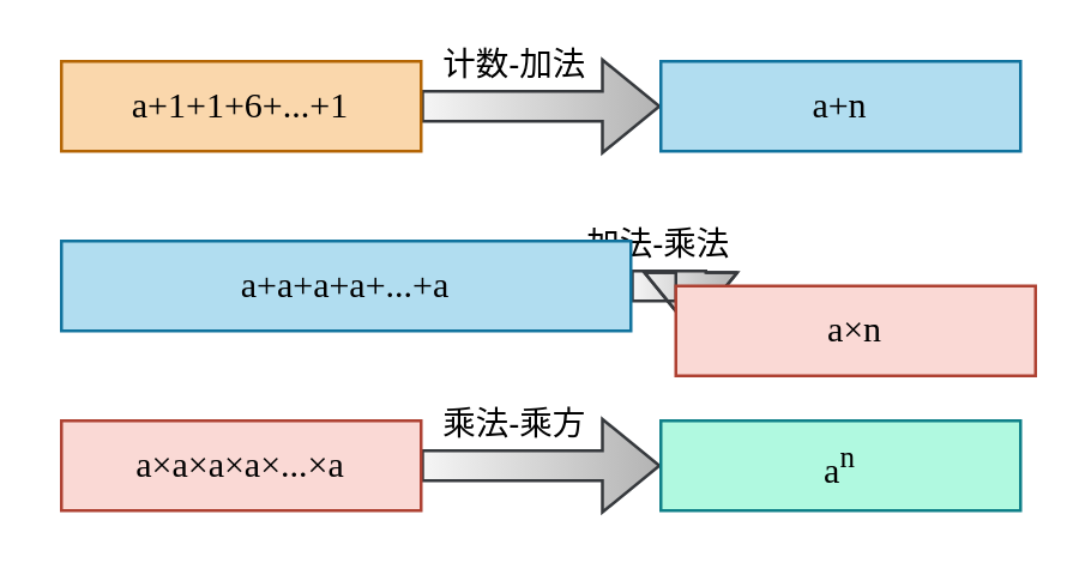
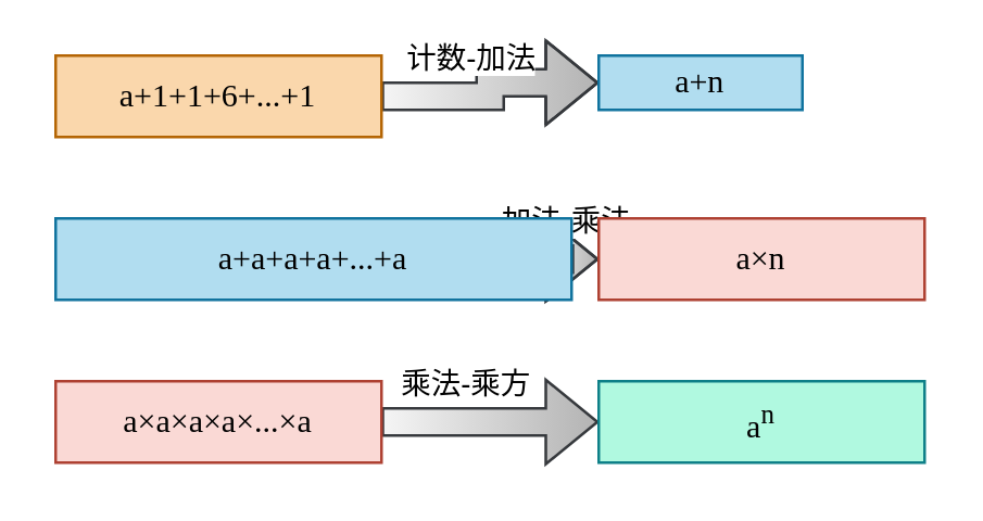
  <mxCell id="0" />
  <mxCell id="1" parent="0" />
  <mxCell id="2" value="" style="edgeStyle=orthogonalEdgeStyle;rounded=0;orthogonalLoop=1;jettySize=auto;html=1;shape=flexArrow;fillColor=#f5f5f5;gradientColor=#b3b3b3;strokeColor=#36393d;gradientDirection=east;" parent="1" source="4" target="5" edge="1"><mxGeometry relative="1" as="geometry" /></mxCell>
  <mxCell id="3" value="计数-加法" style="edgeLabel;html=1;align=center;verticalAlign=middle;resizable=0;points=[];" parent="2" vertex="1" connectable="0"><mxGeometry x="-0.074" relative="1" as="geometry"><mxPoint x="-7" y="-15" as="offset" /></mxGeometry></mxCell>
  <mxCell id="4" value="a+1+1+6+...+1" style="text;html=1;strokeColor=#b46504;fillColor=#fad7ac;align=center;verticalAlign=middle;whiteSpace=wrap;rounded=0;fontFamily=Comic Sans MS;" parent="1" vertex="1"><mxGeometry x="20" y="20" width="120" height="30" as="geometry" /></mxCell>
- <mxCell id="5" value="a+n" style="text;html=1;strokeColor=#10739e;fillColor=#b1ddf0;align=center;verticalAlign=middle;whiteSpace=wrap;rounded=0;fontFamily=Comic Sans MS;" parent="1" vertex="1"><mxGeometry x="220" y="20" width="120" height="30" as="geometry" /></mxCell>
+ <mxCell id="5" value="a+n" style="text;html=1;strokeColor=#10739e;fillColor=#b1ddf0;align=center;verticalAlign=middle;whiteSpace=wrap;rounded=0;fontFamily=Comic Sans MS;" parent="1" vertex="1"><mxGeometry x="220" y="20" width="75" height="20" as="geometry" /></mxCell>
  <mxCell id="6" value="" style="edgeStyle=orthogonalEdgeStyle;rounded=0;orthogonalLoop=1;jettySize=auto;html=1;shape=flexArrow;fillColor=#f5f5f5;gradientColor=#b3b3b3;strokeColor=#36393d;gradientDirection=east;" parent="1" source="8" target="9" edge="1"><mxGeometry relative="1" as="geometry" /></mxCell>
  <mxCell id="7" value="加法-乘法" style="edgeLabel;html=1;align=center;verticalAlign=middle;resizable=0;points=[];" parent="6" vertex="1" connectable="0"><mxGeometry x="-0.04" relative="1" as="geometry"><mxPoint x="-9" y="-15" as="offset" /></mxGeometry></mxCell>
  <mxCell id="8" value="a+a+a+a+...+a" style="text;html=1;strokeColor=#10739e;fillColor=#b1ddf0;align=center;verticalAlign=middle;whiteSpace=wrap;rounded=0;fontFamily=Comic Sans MS;" parent="1" vertex="1"><mxGeometry x="20" y="80" width="190" height="30" as="geometry" /></mxCell>
- <mxCell id="9" value="&lt;font&gt;a×n&lt;/font&gt;" style="text;html=1;strokeColor=#ae4132;fillColor=#fad9d5;align=center;verticalAlign=middle;whiteSpace=wrap;rounded=0;fontFamily=Comic Sans MS;" parent="1" vertex="1"><mxGeometry x="225" y="95" width="120" height="30" as="geometry" /></mxCell>
+ <mxCell id="9" value="&lt;font&gt;a×n&lt;/font&gt;" style="text;html=1;strokeColor=#ae4132;fillColor=#fad9d5;align=center;verticalAlign=middle;whiteSpace=wrap;rounded=0;fontFamily=Comic Sans MS;" parent="1" vertex="1"><mxGeometry x="220" y="80" width="120" height="30" as="geometry" /></mxCell>
  <mxCell id="10" value="" style="edgeStyle=orthogonalEdgeStyle;rounded=0;orthogonalLoop=1;jettySize=auto;html=1;shape=flexArrow;fillColor=#f5f5f5;gradientColor=#b3b3b3;strokeColor=#36393d;gradientDirection=east;" parent="1" source="12" target="13" edge="1"><mxGeometry relative="1" as="geometry" /></mxCell>
  <mxCell id="11" value="乘法-乘方" style="edgeLabel;html=1;align=center;verticalAlign=middle;resizable=0;points=[];" parent="10" vertex="1" connectable="0"><mxGeometry x="-0.022" y="-1" relative="1" as="geometry"><mxPoint x="-9" y="-16" as="offset" /></mxGeometry></mxCell>
  <mxCell id="12" value="&lt;font&gt;a×a×a×a×...×a&lt;/font&gt;" style="text;html=1;strokeColor=#ae4132;fillColor=#fad9d5;align=center;verticalAlign=middle;whiteSpace=wrap;rounded=0;fontFamily=Comic Sans MS;" parent="1" vertex="1"><mxGeometry x="20" y="140" width="120" height="30" as="geometry" /></mxCell>
  <mxCell id="13" value="&lt;font&gt;a&lt;sup&gt;n&lt;/sup&gt;&lt;/font&gt;" style="text;html=1;strokeColor=#0E8088;fillColor=#B0F9E0;align=center;verticalAlign=middle;whiteSpace=wrap;rounded=0;fontFamily=Comic Sans MS;gradientColor=none;" parent="1" vertex="1"><mxGeometry x="220" y="140" width="120" height="30" as="geometry" /></mxCell>
